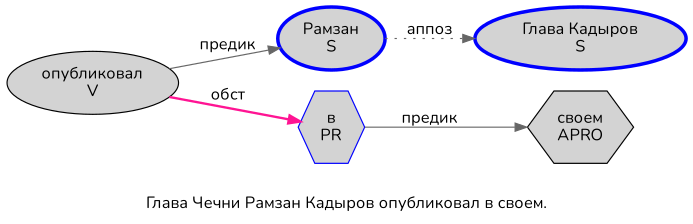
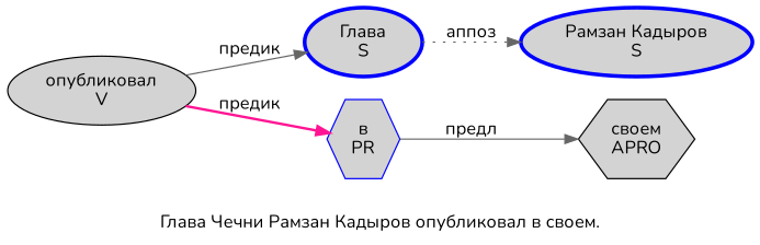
  digraph {
    fontname=Nunito
    label="Глава Чечни Рамзан Кадыров опубликовал в своем."
    rankdir=LR
    node [color=blue fillcolor=lightgray fontname=Nunito penwidth=1 shape=ellipse style=filled]
    edge [color=gray40 fontname=Nunito style=solid]
-   n1 [label="Рамзан\nS" penwidth=3]
-   n2 [label="Глава Кадыров\nS" penwidth=3]
+   n1 [label="Глава\nS" penwidth=3]
+   n2 [label="Рамзан Кадыров\nS" penwidth=3]
    n3 [label="опубликовал\nV" color=""]
    n4 [label="в\nPR" shape=hexagon]
    n5 [label="своем\nAPRO" shape=hexagon color=""]
    n1 -> n2 [label="аппоз" style=dotted]
    n3 -> n1 [label="предик"]
-   n3 -> n4 [color=deeppink label="обст" style=bold]
-   n4 -> n5 [label="предик"]
+   n3 -> n4 [color=deeppink label="предик" style=bold]
+   n4 -> n5 [label="предл"]
  }
